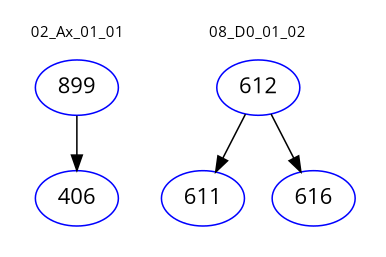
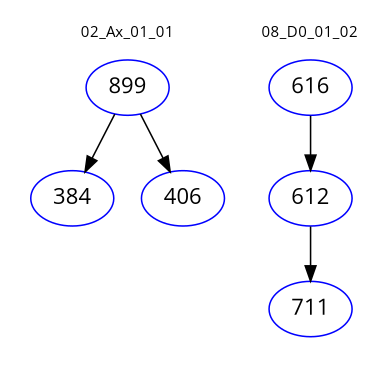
  digraph {
    fontname="Open Sans"
    node [color=blue fontname="Open Sans"]
    edge [color=black fontname="Open Sans"]
    n1 [label=899]
+   n2 [label=384]
    n3 [label=406]
    n4 [label=612]
-   n5 [label=611]
+   n5 [label=711]
    n6 [label=616]
    subgraph cluster_1 {
      color=white
      fontsize=10
      label="02_Ax_01_01"
      n1
+     n2
      n3
    }
    subgraph cluster_2 {
      color=white
      fontsize=10
      label="08_D0_01_02"
      n4
      n5
      n6
    }
+   n1 -> n2
    n1 -> n3
    n4 -> n5
-   n4 -> n6
+   n6 -> n4
  }
